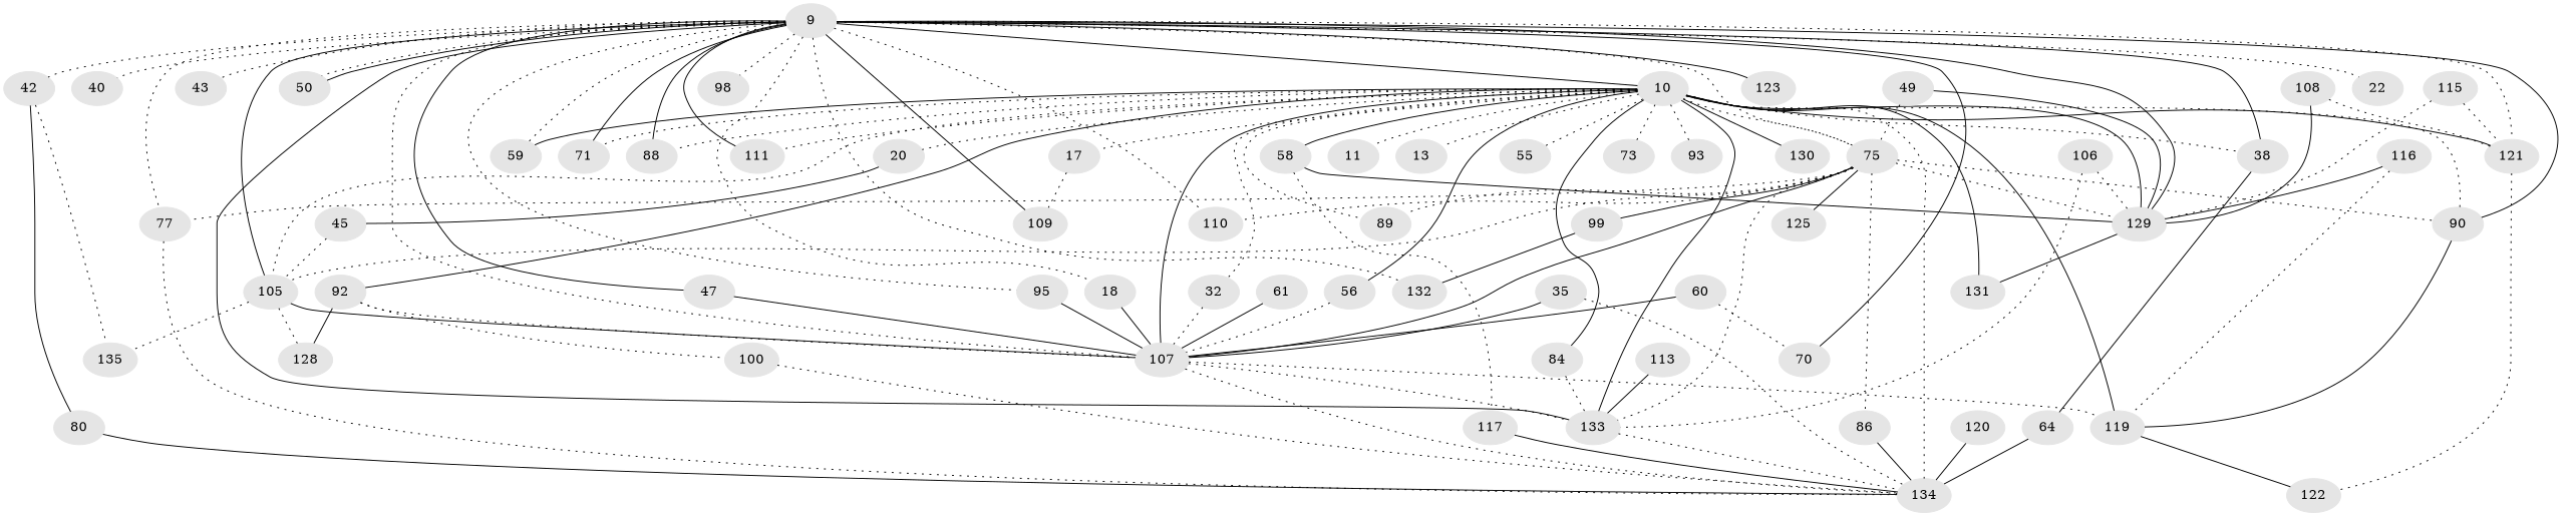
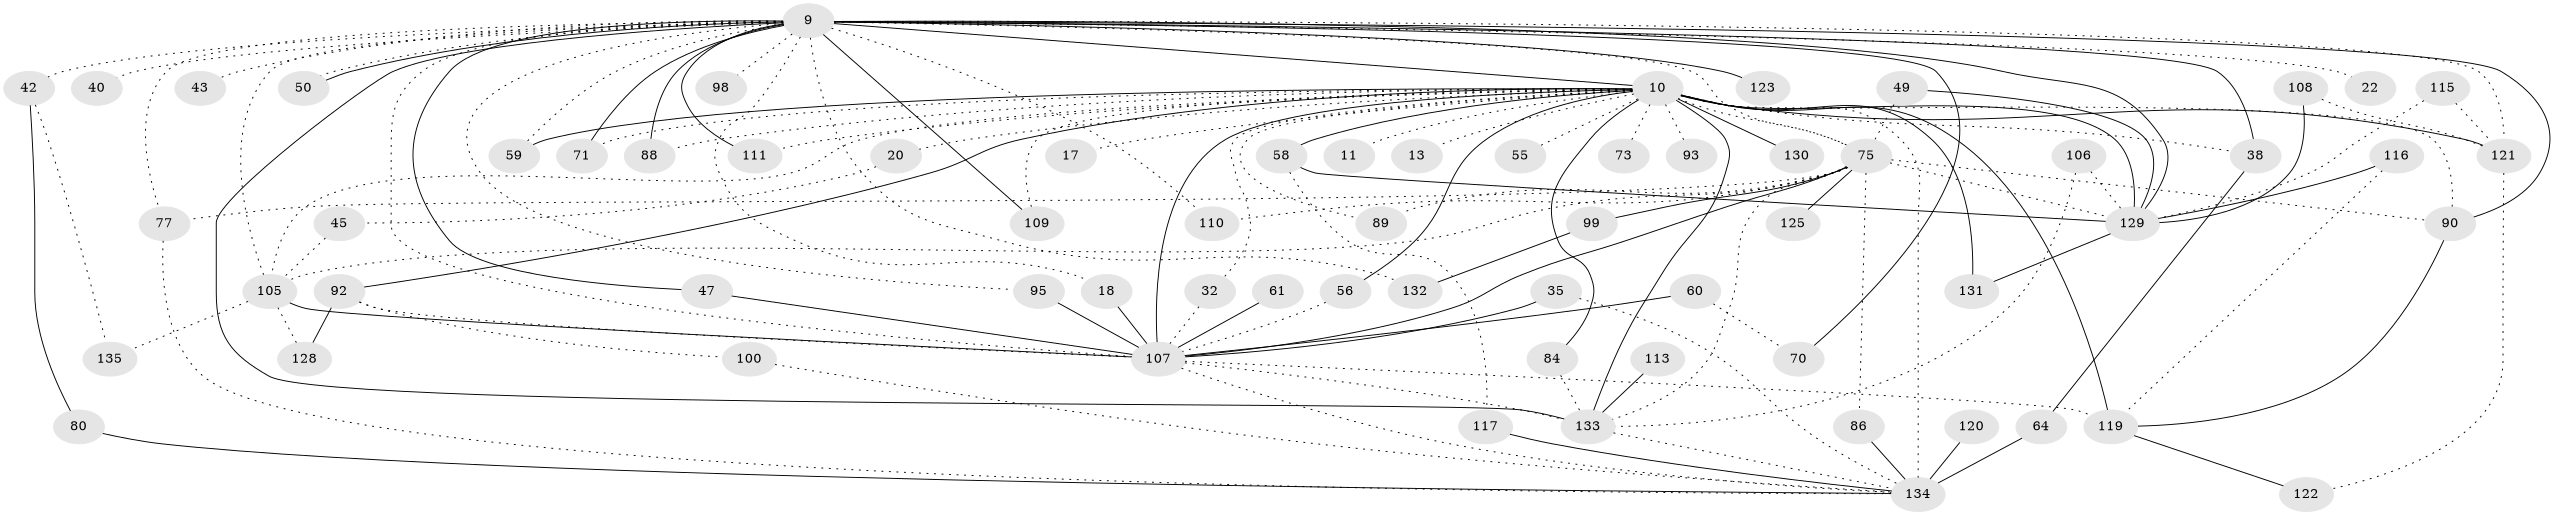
  graph {
    node [color=gray90 style=filled]
    edge [style=dotted]
    9 [super="+4"]
    10 [super="+7+5"]
    18
    22
    38 [super="+19"]
    40
    42
    43
    47
    50
    59
    70
    71
    75 [super="+8"]
    77 [super="+67"]
    88
    90 [super="+78+82+87"]
    95 [super="+36"]
    98
    105 [super="+96+76"]
    107 [super="+66+6"]
    109
    110
    111
    121 [super="+118+103"]
    123
    129 [super="+126+127+124+91"]
    132
    133 [super="+102+62"]
    11
    13
    17
    20
    32
    55
    56
    58 [super="+24+54"]
    73
    84
    89
    92 [super="+57"]
    93 [super="+28"]
    119 [super="+33+69+114+112"]
    130
    131 [super="+21+104"]
    134 [super="+30+34+37+74"]
    64
    80
    135
    86
    99
    125
    128
    122
    45
    117
    100
    35
    49
    60
    113
    61
    106 [super="+63"]
    108
    115
    116
    120
    9 -- 10 [style=solid weight=8]
    9 -- 18
    9 -- 22 [weight=2]
    9 -- 38 [style=solid]
    9 -- 40 [weight=2]
    9 -- 42 [weight=2]
    9 -- 43 [weight=2]
    9 -- 47 [style=solid]
    9 -- 50
    9 -- 50 [style=solid]
    9 -- 59
    9 -- 70 [style=solid]
    9 -- 71 [style=solid]
    9 -- 75 [weight=4]
    9 -- 77
    9 -- 88 [style=solid]
    9 -- 90 [style=solid weight=2]
    9 -- 95
    9 -- 98 [weight=2]
-   9 -- 105 [style=solid weight=3]
+   9 -- 105 [weight=3]
    9 -- 107 [weight=5]
    9 -- 109 [style=solid]
    9 -- 110
    9 -- 111 [style=solid]
    9 -- 121 [weight=3]
    9 -- 123 [style=solid]
    9 -- 129 [style=solid weight=4]
    9 -- 132
    9 -- 133 [style=solid weight=2]
    10 -- 38 [weight=2]
    10 -- 59 [style=solid]
    10 -- 71
    10 -- 75 [weight=9]
    10 -- 88
    10 -- 90 [weight=3]
    10 -- 105 [weight=2]
    10 -- 107 [style=solid weight=9]
-   17 -- 109
+   10 -- 109
    10 -- 111
    10 -- 121 [style=solid weight=4]
    10 -- 129 [style=solid weight=6]
    10 -- 133 [style=solid]
    10 -- 11 [weight=2]
    10 -- 13 [weight=2]
    10 -- 17 [weight=2]
    10 -- 20 [weight=2]
    10 -- 32
    10 -- 55
    10 -- 56 [style=solid]
    10 -- 58 [style=solid weight=4]
    10 -- 73 [weight=2]
    10 -- 84 [style=solid]
    10 -- 89
    10 -- 92 [style=solid weight=2]
    10 -- 93 [weight=3]
    10 -- 119 [style=solid weight=5]
    10 -- 130 [style=solid weight=2]
    10 -- 131 [style=solid weight=4]
    10 -- 134 [weight=7]
    18 -- 107 [style=solid]
    38 -- 64 [style=solid]
    42 -- 80 [style=solid]
    42 -- 135
    47 -- 107 [style=solid]
    75 -- 77
    75 -- 90
    75 -- 105
    75 -- 107 [style=solid weight=4]
    75 -- 110
    75 -- 129
    75 -- 133
    75 -- 89
    75 -- 86
    75 -- 99 [style=solid weight=2]
    75 -- 125 [style=solid weight=2]
    77 -- 134
    90 -- 119 [style=solid]
    95 -- 107 [style=solid weight=3]
    105 -- 107 [style=solid]
    105 -- 135
    105 -- 128
    107 -- 133 [weight=2]
    107 -- 119 [weight=2]
    107 -- 134 [weight=2]
    121 -- 122
    129 -- 131 [style=solid weight=2]
    133 -- 134
-   20 -- 45 [style=solid]
+   20 -- 45
    32 -- 107
    56 -- 107
    58 -- 129 [style=solid]
    58 -- 117
    84 -- 133
    92 -- 107
    92 -- 128 [style=solid]
    92 -- 100
    119 -- 122 [style=solid]
    64 -- 134 [style=solid]
    80 -- 134 [style=solid]
    86 -- 134 [style=solid]
    99 -- 132 [style=solid]
    45 -- 105
    117 -- 134 [style=solid]
    100 -- 134
    35 -- 107 [style=solid]
    35 -- 134
    49 -- 75
    49 -- 129 [style=solid]
    60 -- 70
    60 -- 107 [style=solid weight=2]
    113 -- 133 [style=solid]
    61 -- 107 [style=solid weight=2]
    106 -- 129 [weight=3]
    106 -- 133
    108 -- 121
    108 -- 129 [style=solid]
    115 -- 121
    115 -- 129
    116 -- 129 [style=solid]
    116 -- 119
    120 -- 134 [style=solid weight=2]
  }
